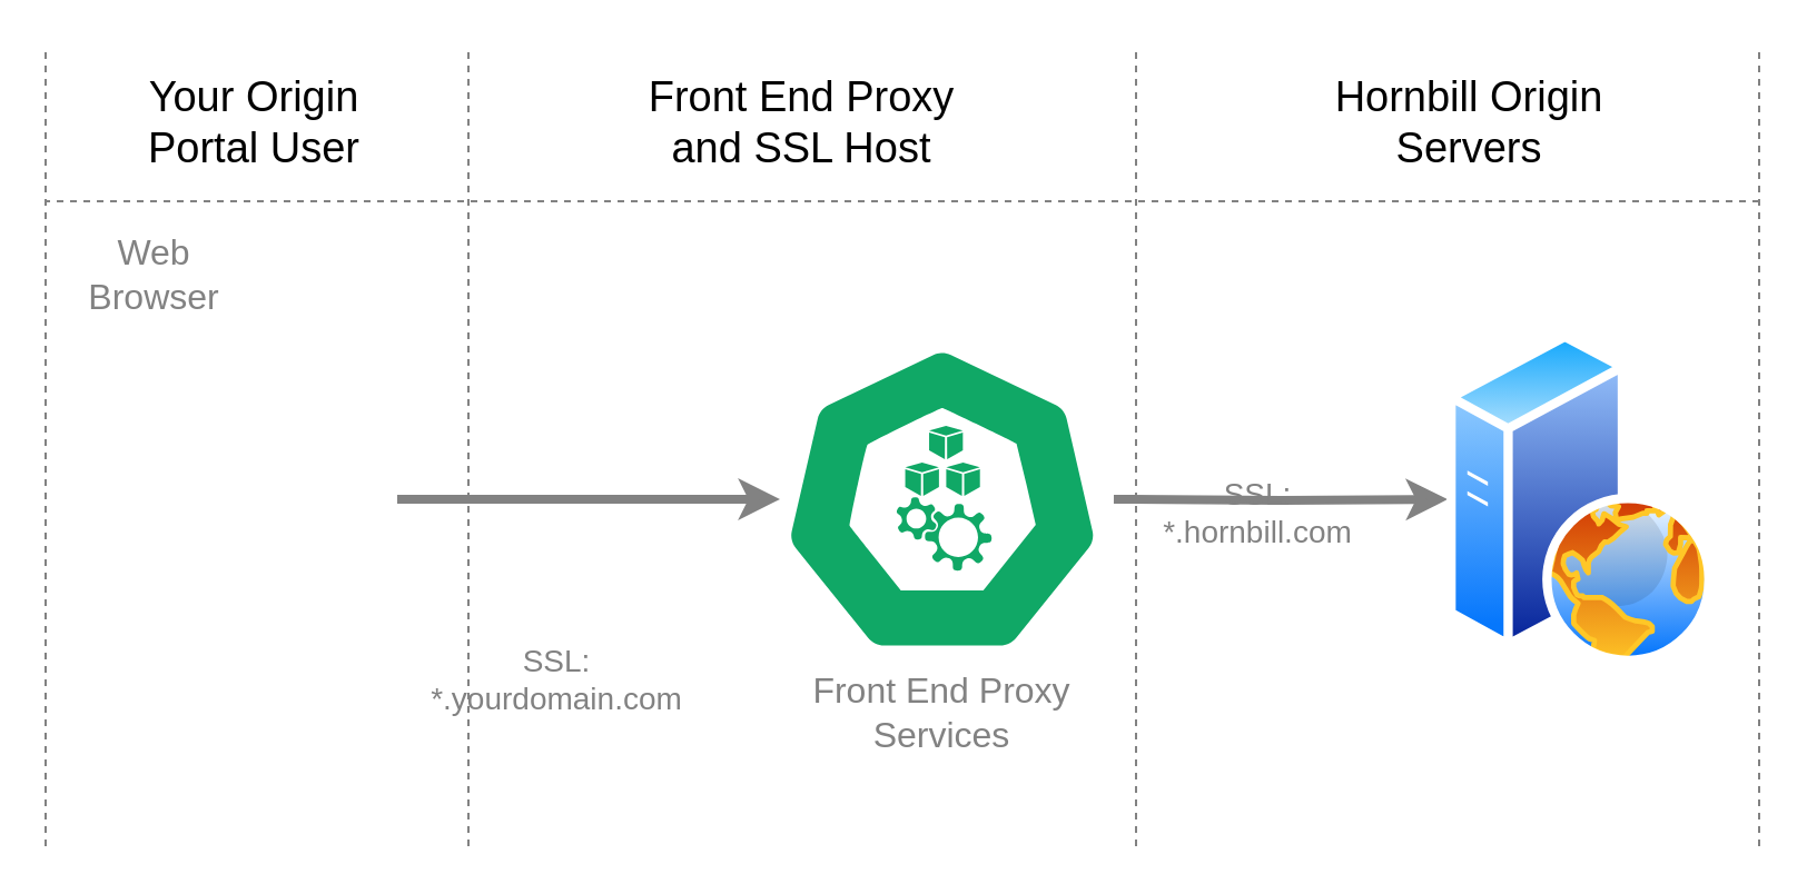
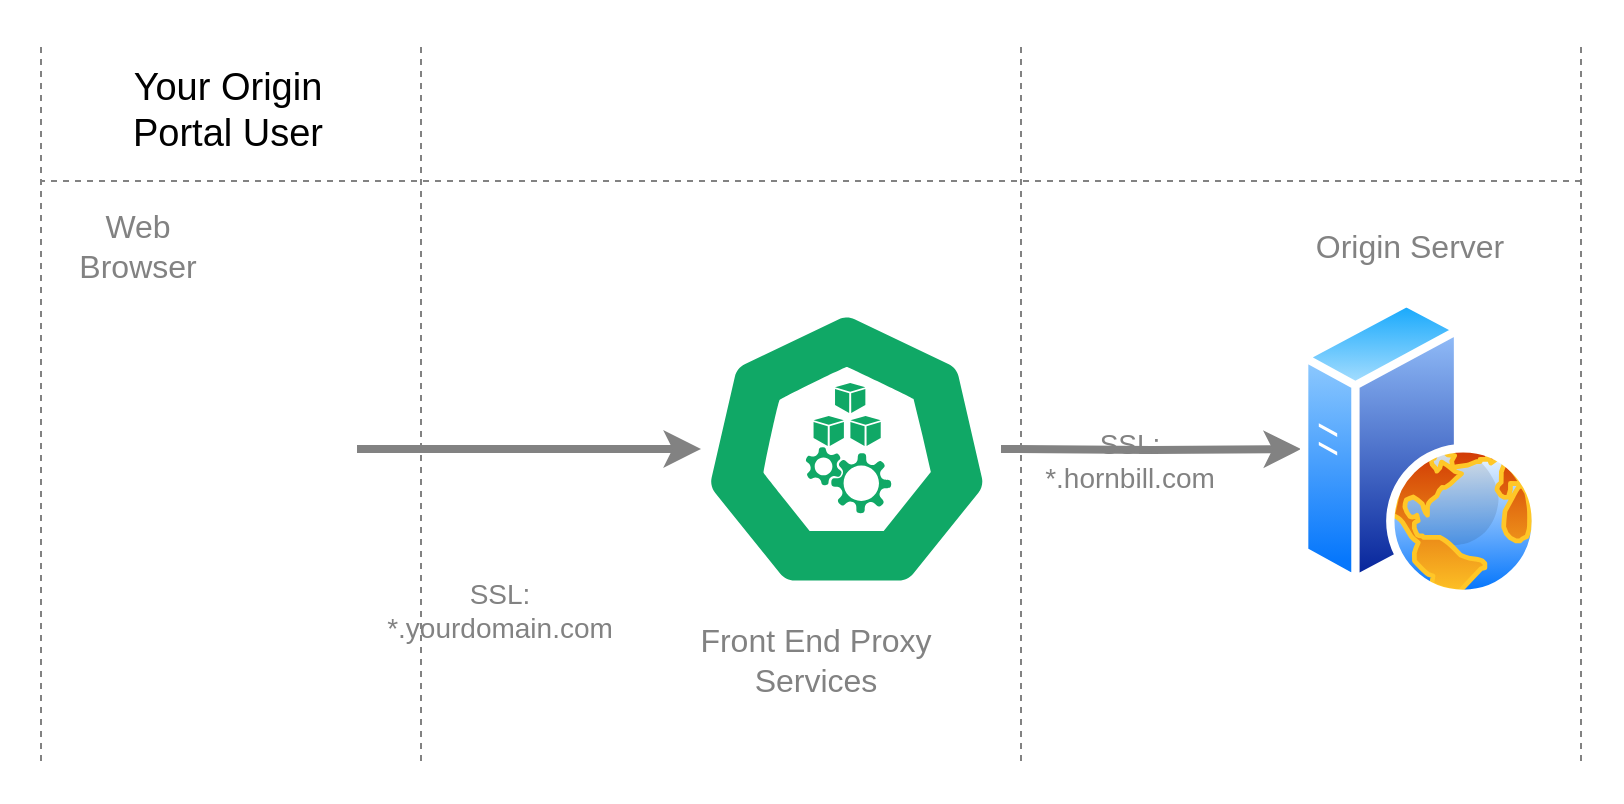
  <mxCell id="0" />
  <mxCell id="1" parent="0" />
  <mxCell id="2" style="edgeStyle=orthogonalEdgeStyle;rounded=0;orthogonalLoop=1;jettySize=auto;html=1;exitX=1;exitY=0.5;exitDx=0;exitDy=0;strokeWidth=4;fontColor=#858585;strokeColor=#828282;" edge="1" parent="1" source="3" target="7"><mxGeometry relative="1" as="geometry"><mxPoint x="340" y="224" as="targetPoint" /></mxGeometry></mxCell>
  <mxCell id="3" value="" style="shape=image;html=1;verticalAlign=top;verticalLabelPosition=bottom;labelBackgroundColor=#ffffff;imageAspect=0;aspect=fixed;image=https://cdn2.iconfinder.com/data/icons/bitsies/128/Application-128.png" vertex="1" parent="1"><mxGeometry x="50" y="160" width="128" height="128" as="geometry" /></mxCell>
  <mxCell id="4" style="edgeStyle=orthogonalEdgeStyle;rounded=0;orthogonalLoop=1;jettySize=auto;html=1;exitX=1;exitY=0.5;exitDx=0;exitDy=0;entryX=0;entryY=0.5;entryDx=0;entryDy=0;strokeWidth=4;fontColor=#858585;strokeColor=#828282;" edge="1" parent="1" target="5"><mxGeometry relative="1" as="geometry"><mxPoint x="500" y="224" as="sourcePoint" /></mxGeometry></mxCell>
  <mxCell id="5" value="" style="image;aspect=fixed;perimeter=ellipsePerimeter;html=1;align=center;shadow=0;dashed=0;spacingTop=3;image=img/lib/active_directory/web_server.svg;" vertex="1" parent="1"><mxGeometry x="650" y="149" width="120" height="150" as="geometry" /></mxCell>
  <mxCell id="6" value="Web Browser" style="text;strokeColor=none;align=center;fillColor=none;html=1;verticalAlign=middle;whiteSpace=wrap;rounded=0;fontSize=16;fontColor=#828282;" vertex="1" parent="1"><mxGeometry x="39" y="108" width="60" height="30" as="geometry" /></mxCell>
  <mxCell id="7" value="" style="aspect=fixed;sketch=0;html=1;dashed=0;whitespace=wrap;fillColor=#10a866;strokeColor=#ffffff;points=[[0.005,0.63,0],[0.1,0.2,0],[0.9,0.2,0],[0.5,0,0],[0.995,0.63,0],[0.72,0.99,0],[0.5,1,0],[0.28,0.99,0]];shape=mxgraph.kubernetes.icon2;prIcon=k_proxy" vertex="1" parent="1"><mxGeometry x="350" y="154" width="145.83" height="140" as="geometry" /></mxCell>
- <mxCell id="8" value="Front End Proxy Services" style="text;strokeColor=none;align=center;fillColor=none;html=1;verticalAlign=middle;whiteSpace=wrap;rounded=0;fontSize=16;fontColor=#828282;" vertex="1" parent="1"><mxGeometry x="342.92" y="299" width="160" height="41" as="geometry" /></mxCell>
+ <mxCell id="8" value="Front End Proxy Services" style="text;strokeColor=none;align=center;fillColor=none;html=1;verticalAlign=middle;whiteSpace=wrap;rounded=0;fontSize=16;fontColor=#828282;" vertex="1" parent="1"><mxGeometry x="327.92" y="309" width="160" height="41" as="geometry" /></mxCell>
+ <mxCell id="9" value="Origin Server" style="text;strokeColor=none;align=center;fillColor=none;html=1;verticalAlign=middle;whiteSpace=wrap;rounded=0;fontSize=16;fontColor=#828282;" vertex="1" parent="1"><mxGeometry x="640" y="108" width="130" height="30" as="geometry" /></mxCell>
  <mxCell id="10" value="SSL: *.hornbill.com" style="text;strokeColor=none;align=center;fillColor=none;html=1;verticalAlign=middle;whiteSpace=wrap;rounded=0;fontSize=14;fontColor=#828282;" vertex="1" parent="1"><mxGeometry x="510" y="215" width="110" height="30" as="geometry" /></mxCell>
  <mxCell id="11" value="SSL: *.yourdomain.com" style="text;strokeColor=none;align=center;fillColor=none;html=1;verticalAlign=middle;whiteSpace=wrap;rounded=0;fontSize=14;fontColor=#828282;" vertex="1" parent="1"><mxGeometry x="195" y="290" width="110" height="30" as="geometry" /></mxCell>
  <mxCell id="12" value="" style="endArrow=none;dashed=1;html=1;rounded=0;strokeColor=#828282;" edge="1" parent="1"><mxGeometry width="50" height="50" relative="1" as="geometry"><mxPoint x="20" y="380" as="sourcePoint" /><mxPoint x="20" y="20" as="targetPoint" /></mxGeometry></mxCell>
  <mxCell id="13" value="" style="endArrow=none;dashed=1;html=1;rounded=0;strokeColor=#828282;" edge="1" parent="1"><mxGeometry width="50" height="50" relative="1" as="geometry"><mxPoint x="210" y="380" as="sourcePoint" /><mxPoint x="210" y="20" as="targetPoint" /></mxGeometry></mxCell>
  <mxCell id="14" value="" style="endArrow=none;dashed=1;html=1;rounded=0;strokeColor=#828282;" edge="1" parent="1"><mxGeometry width="50" height="50" relative="1" as="geometry"><mxPoint x="510" y="380" as="sourcePoint" /><mxPoint x="510" y="20" as="targetPoint" /></mxGeometry></mxCell>
  <mxCell id="15" value="" style="endArrow=none;dashed=1;html=1;rounded=0;strokeColor=#828282;" edge="1" parent="1"><mxGeometry width="50" height="50" relative="1" as="geometry"><mxPoint x="790" y="380" as="sourcePoint" /><mxPoint x="790" y="20" as="targetPoint" /></mxGeometry></mxCell>
  <mxCell id="16" value="Your Origin Portal User" style="text;strokeColor=none;align=center;fillColor=none;html=1;verticalAlign=middle;whiteSpace=wrap;rounded=0;fontSize=19;" vertex="1" parent="1"><mxGeometry x="44" y="40" width="140" height="30" as="geometry" /></mxCell>
  <mxCell id="17" value="" style="endArrow=none;dashed=1;html=1;rounded=0;strokeColor=#828282;" edge="1" parent="1"><mxGeometry width="50" height="50" relative="1" as="geometry"><mxPoint x="790" y="90" as="sourcePoint" /><mxPoint x="20" y="90" as="targetPoint" /></mxGeometry></mxCell>
- <mxCell id="18" value="Front End Proxy and SSL Host" style="text;strokeColor=none;align=center;fillColor=none;html=1;verticalAlign=middle;whiteSpace=wrap;rounded=0;fontSize=19;" vertex="1" parent="1"><mxGeometry x="290" y="40" width="140" height="30" as="geometry" /></mxCell>
- <mxCell id="19" value="Hornbill Origin Servers" style="text;strokeColor=none;align=center;fillColor=none;html=1;verticalAlign=middle;whiteSpace=wrap;rounded=0;fontSize=19;" vertex="1" parent="1"><mxGeometry x="590" y="40" width="140" height="30" as="geometry" /></mxCell>
